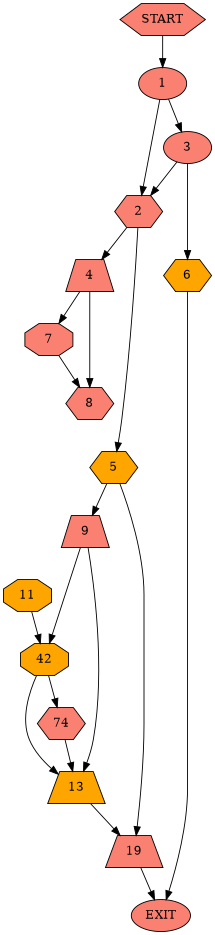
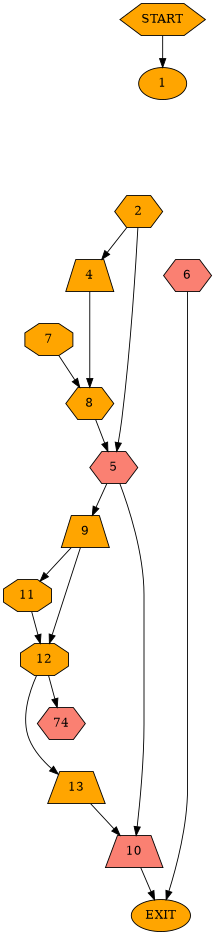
  digraph {
    node [fillcolor=orange shape=hexagon style=filled]
-   n1 [fillcolor=salmon label=START]
-   1 [fillcolor=salmon shape=ellipse]
-   2 [fillcolor=salmon]
-   3 [fillcolor=salmon shape=ellipse]
-   n5 [fillcolor=salmon label=EXIT shape=ellipse]
-   4 [fillcolor=salmon shape=trapezium]
-   5
-   6
-   7 [fillcolor=salmon shape=octagon]
-   8 [fillcolor=salmon]
-   9 [fillcolor=salmon shape=trapezium]
-   10 [fillcolor=salmon shape=trapezium label=19]
+   n1 [label=START]
+   1 [shape=ellipse]
+   2
+   n5 [label=EXIT shape=ellipse]
+   4 [shape=trapezium]
+   5 [fillcolor=salmon]
+   6 [fillcolor=salmon]
+   7 [shape=octagon]
+   8
+   9 [shape=trapezium]
+   10 [fillcolor=salmon shape=trapezium]
    11 [shape=octagon]
-   12 [shape=octagon label=42]
+   12 [shape=octagon]
    13 [shape=trapezium]
    n16 [fillcolor=salmon label=74]
    n1 -> 1
-   1 -> 2
-   1 -> 3
    2 -> 4
    2 -> 5
-   3 -> 2
-   3 -> 6
-   4 -> 7
    4 -> 8
    5 -> 9
    5 -> 10
    6 -> n5
    7 -> 8
-   9 -> 13
+   8 -> 5
+   9 -> 11
    9 -> 12
    10 -> n5
    11 -> 12
    12 -> 13
    12 -> n16
    13 -> 10
-   n16 -> 13
  }
